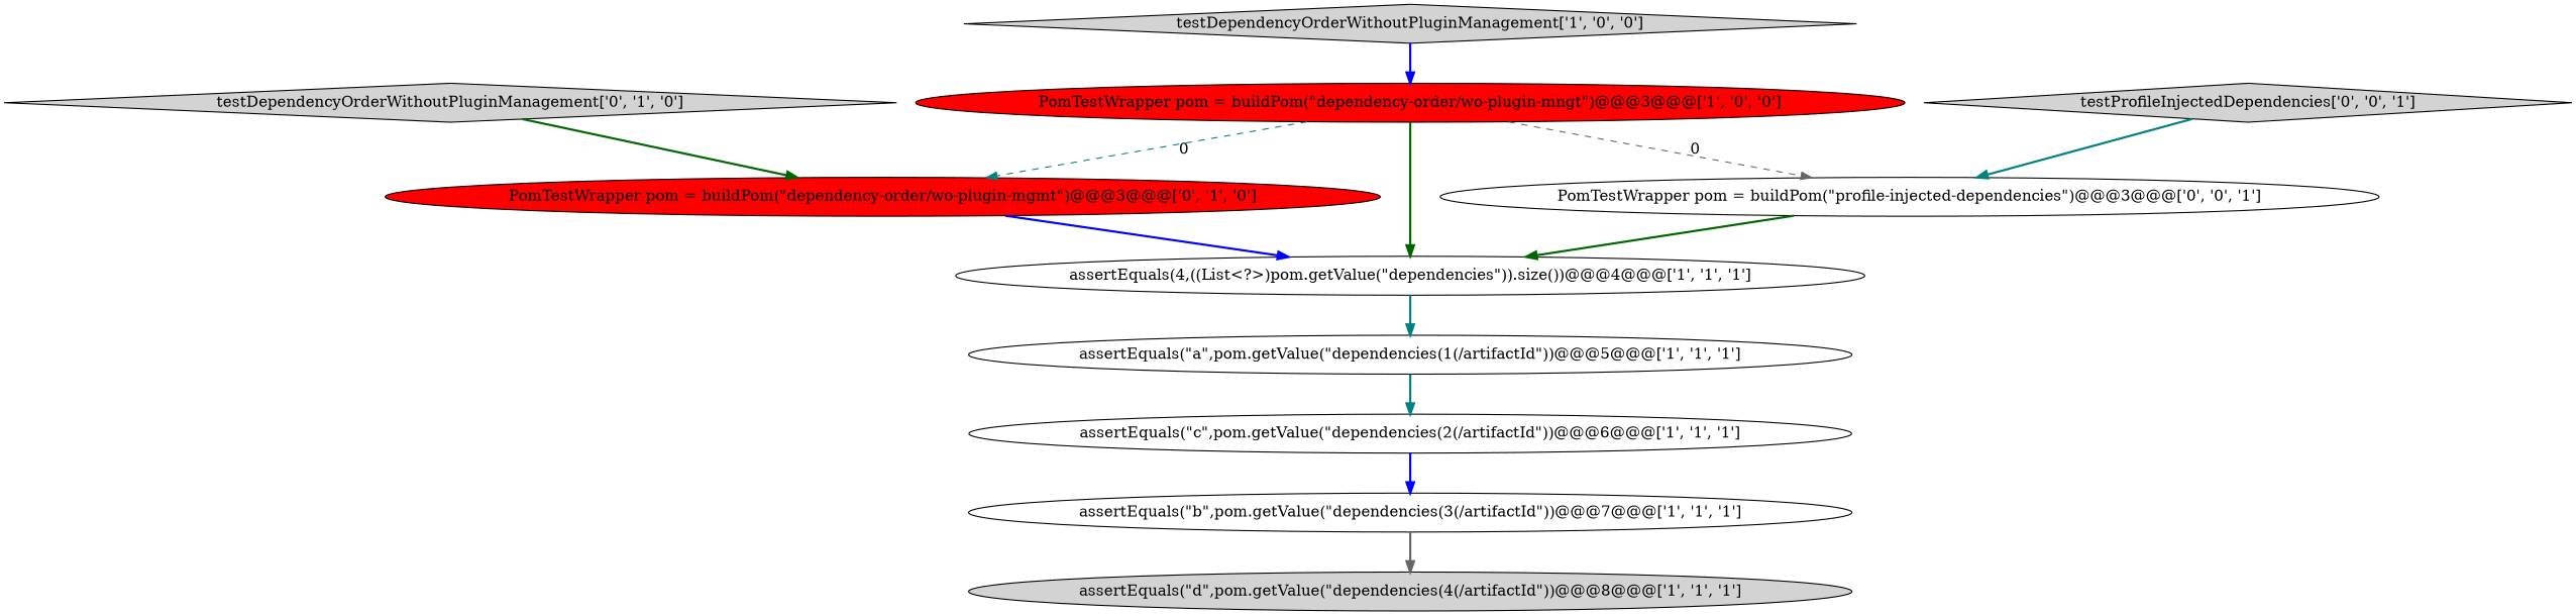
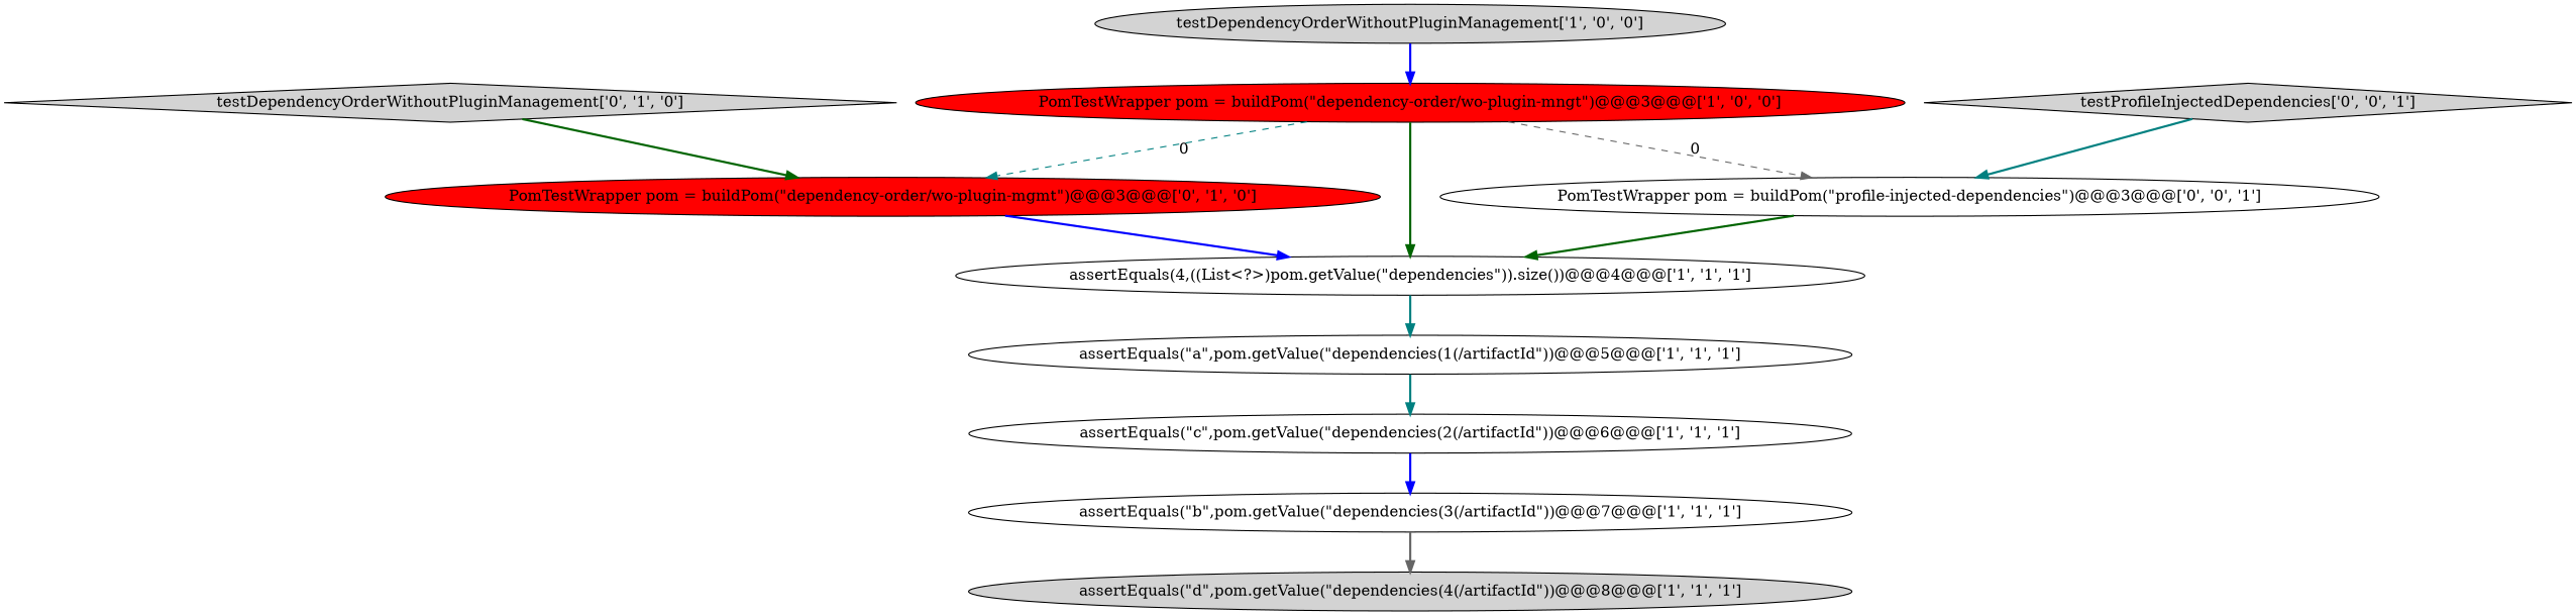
  digraph {
    node [fillcolor=white shape=ellipse style=filled]
    edge [style=bold color=teal]
-   n1 [fillcolor=lightgray label="testDependencyOrderWithoutPluginManagement['1', '0', '0']" shape=diamond]
+   n1 [fillcolor=lightgray label="testDependencyOrderWithoutPluginManagement['1', '0', '0']"]
    n2 [fillcolor=red label="PomTestWrapper pom = buildPom(\"dependency-order/wo-plugin-mngt\")@@@3@@@['1', '0', '0']"]
    n3 [label="assertEquals(\"b\",pom.getValue(\"dependencies(3(/artifactId\"))@@@7@@@['1', '1', '1']"]
    n4 [fillcolor=lightgray label="assertEquals(\"d\",pom.getValue(\"dependencies(4(/artifactId\"))@@@8@@@['1', '1', '1']"]
    n5 [label="PomTestWrapper pom = buildPom(\"profile-injected-dependencies\")@@@3@@@['0', '0', '1']"]
    n6 [label="assertEquals(4,((List<?>)pom.getValue(\"dependencies\")).size())@@@4@@@['1', '1', '1']"]
    n7 [fillcolor=red label="PomTestWrapper pom = buildPom(\"dependency-order/wo-plugin-mgmt\")@@@3@@@['0', '1', '0']"]
    n8 [label="assertEquals(\"c\",pom.getValue(\"dependencies(2(/artifactId\"))@@@6@@@['1', '1', '1']"]
    n9 [fillcolor=lightgray label="testDependencyOrderWithoutPluginManagement['0', '1', '0']" shape=diamond]
    n10 [label="assertEquals(\"a\",pom.getValue(\"dependencies(1(/artifactId\"))@@@5@@@['1', '1', '1']"]
    n11 [fillcolor=lightgray label="testProfileInjectedDependencies['0', '0', '1']" shape=diamond]
    n1 -> n2 [color=blue]
    n2 -> n5 [label=0 style=dashed color=gray40]
    n2 -> n6 [color=darkgreen]
    n2 -> n7 [label=0 style=dashed]
    n3 -> n4 [color=gray40]
    n5 -> n6 [color=darkgreen]
    n6 -> n10
    n7 -> n6 [color=blue]
    n8 -> n3 [color=blue]
    n9 -> n7 [color=darkgreen]
    n10 -> n8
    n11 -> n5
  }
